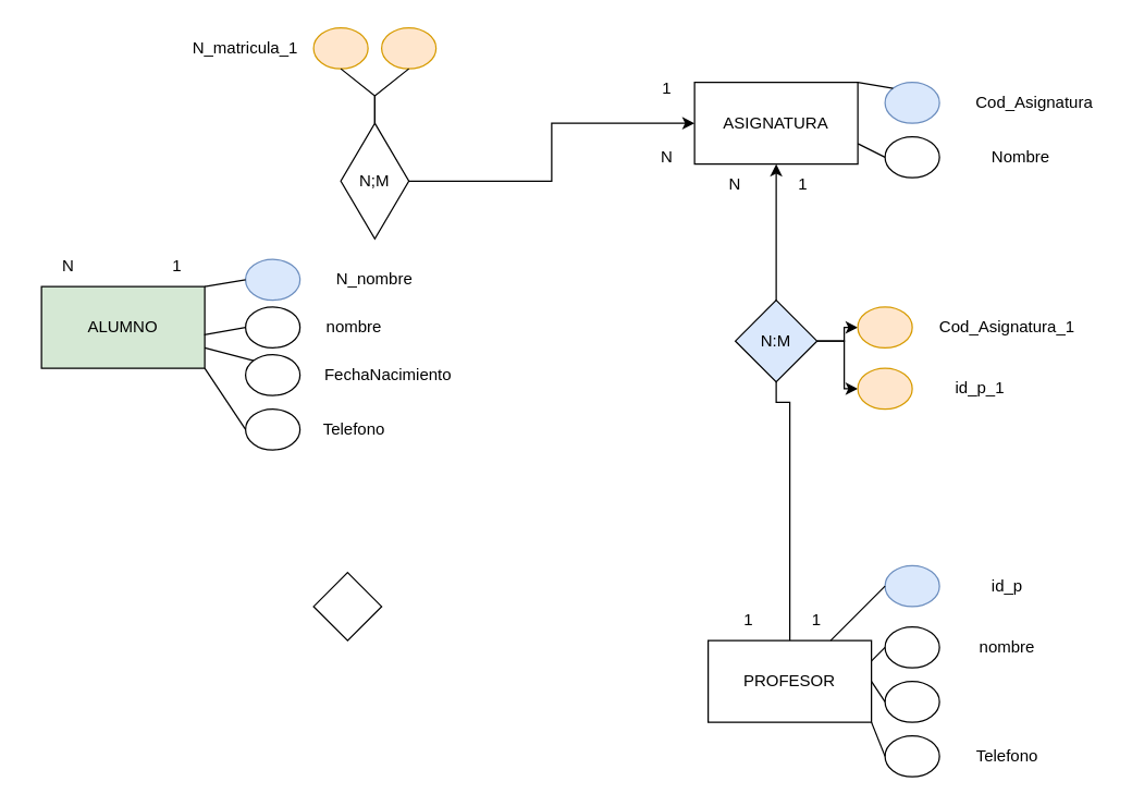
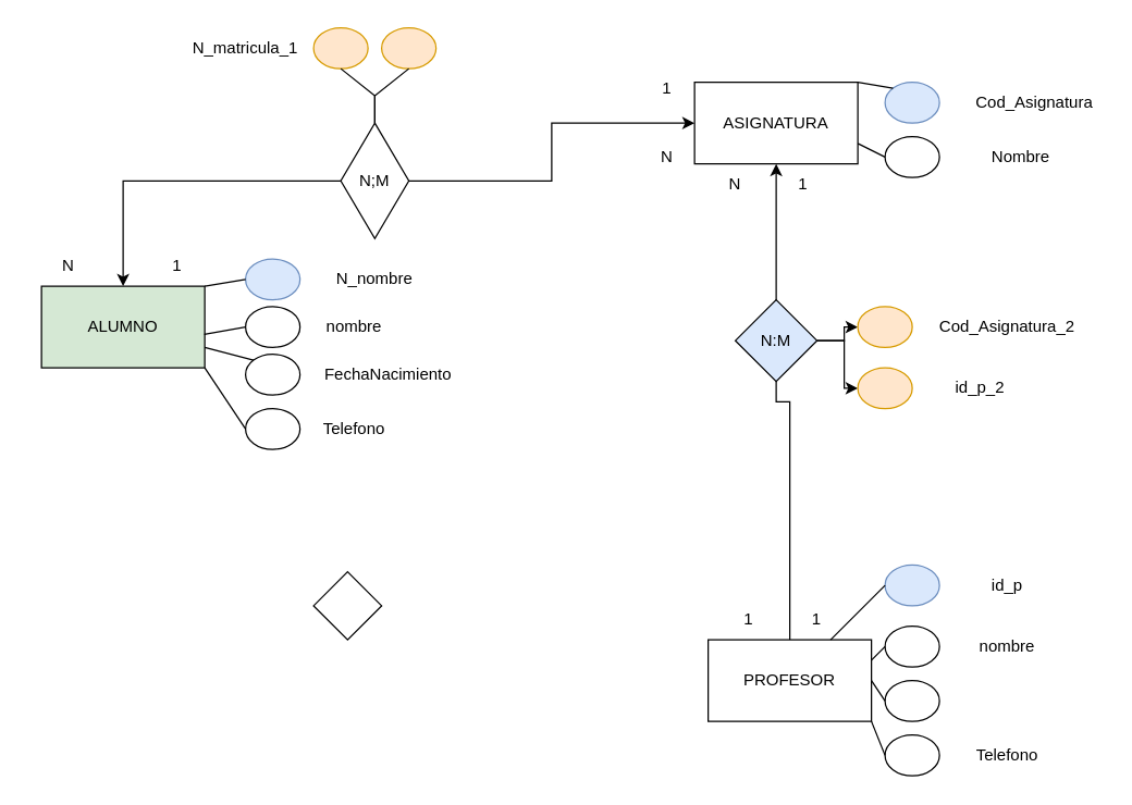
  <mxCell id="0" />
  <mxCell id="1" parent="0" />
  <mxCell id="2" value="&lt;font style=&quot;vertical-align: inherit;&quot;&gt;&lt;font style=&quot;vertical-align: inherit;&quot;&gt;ASIGNATURA&lt;/font&gt;&lt;/font&gt;" style="rounded=0;whiteSpace=wrap;html=1;" parent="1" vertex="1"><mxGeometry x="510" y="60" width="120" height="60" as="geometry" /></mxCell>
  <mxCell id="3" value="&lt;font style=&quot;vertical-align: inherit;&quot;&gt;&lt;font style=&quot;vertical-align: inherit;&quot;&gt;ALUMNO&lt;/font&gt;&lt;/font&gt;" style="rounded=0;whiteSpace=wrap;html=1;fillColor=#d5e8d4;" parent="1" vertex="1"><mxGeometry x="30" y="210" width="120" height="60" as="geometry" /></mxCell>
  <mxCell id="4" style="edgeStyle=orthogonalEdgeStyle;rounded=0;orthogonalLoop=1;jettySize=auto;html=1;entryX=0.5;entryY=1;entryDx=0;entryDy=0;" edge="1" parent="1" source="5" target="2"><mxGeometry relative="1" as="geometry" /></mxCell>
  <mxCell id="5" value="&lt;font style=&quot;vertical-align: inherit;&quot;&gt;&lt;font style=&quot;vertical-align: inherit;&quot;&gt;PROFESOR&lt;br&gt;&lt;/font&gt;&lt;/font&gt;" style="rounded=0;whiteSpace=wrap;html=1;" parent="1" vertex="1"><mxGeometry x="520" y="470" width="120" height="60" as="geometry" /></mxCell>
  <mxCell id="6" value="" style="rhombus;whiteSpace=wrap;html=1;" parent="1" vertex="1"><mxGeometry x="230" y="420" width="50" height="50" as="geometry" /></mxCell>
  <mxCell id="7" value="" style="ellipse;whiteSpace=wrap;html=1;fillColor=#dae8fc;strokeColor=#6c8ebf;" parent="1" vertex="1"><mxGeometry x="180" y="190" width="40" height="30" as="geometry" /></mxCell>
  <mxCell id="8" value="" style="ellipse;whiteSpace=wrap;html=1;fillStyle=solid;" parent="1" vertex="1"><mxGeometry x="180" y="225" width="40" height="30" as="geometry" /></mxCell>
  <mxCell id="9" value="" style="ellipse;whiteSpace=wrap;html=1;" parent="1" vertex="1"><mxGeometry x="180" y="260" width="40" height="30" as="geometry" /></mxCell>
  <mxCell id="10" value="" style="ellipse;whiteSpace=wrap;html=1;" parent="1" vertex="1"><mxGeometry x="180" y="300" width="40" height="30" as="geometry" /></mxCell>
  <mxCell id="11" value="&lt;font style=&quot;vertical-align: inherit;&quot;&gt;&lt;font style=&quot;vertical-align: inherit;&quot;&gt;N_matricula_1&lt;/font&gt;&lt;/font&gt;" style="text;html=1;strokeColor=none;fillColor=none;align=center;verticalAlign=middle;whiteSpace=wrap;rounded=0;" parent="1" vertex="1"><mxGeometry x="150" width="60" height="30" as="geometry" y="20" /></mxCell>
  <mxCell id="12" value="&lt;font style=&quot;vertical-align: inherit;&quot;&gt;&lt;font style=&quot;vertical-align: inherit;&quot;&gt;nombre&lt;/font&gt;&lt;/font&gt;" style="text;html=1;strokeColor=none;fillColor=none;align=center;verticalAlign=middle;whiteSpace=wrap;rounded=0;" parent="1" vertex="1"><mxGeometry x="230" y="225" width="60" height="30" as="geometry" /></mxCell>
  <mxCell id="13" value="&lt;font style=&quot;vertical-align: inherit;&quot;&gt;&lt;font style=&quot;vertical-align: inherit;&quot;&gt;FechaNacimiento&lt;/font&gt;&lt;/font&gt;" style="text;html=1;strokeColor=none;fillColor=none;align=center;verticalAlign=middle;whiteSpace=wrap;rounded=0;" parent="1" vertex="1"><mxGeometry x="230" y="260" width="110" height="30" as="geometry" /></mxCell>
  <mxCell id="14" value="&lt;font style=&quot;vertical-align: inherit;&quot;&gt;&lt;font style=&quot;vertical-align: inherit;&quot;&gt;Telefono&lt;/font&gt;&lt;/font&gt;" style="text;html=1;strokeColor=none;fillColor=none;align=center;verticalAlign=middle;whiteSpace=wrap;rounded=0;" parent="1" vertex="1"><mxGeometry x="230" y="300" width="60" height="30" as="geometry" /></mxCell>
  <mxCell id="15" value="" style="ellipse;whiteSpace=wrap;html=1;fillColor=#dae8fc;strokeColor=#6c8ebf;" parent="1" vertex="1"><mxGeometry x="650" y="60" width="40" height="30" as="geometry" /></mxCell>
  <mxCell id="16" value="" style="ellipse;whiteSpace=wrap;html=1;" parent="1" vertex="1"><mxGeometry x="650" y="100" width="40" height="30" as="geometry" /></mxCell>
  <mxCell id="17" value="&lt;font style=&quot;vertical-align: inherit;&quot;&gt;&lt;font style=&quot;vertical-align: inherit;&quot;&gt;Nombre&lt;/font&gt;&lt;/font&gt;" style="text;html=1;strokeColor=none;fillColor=none;align=center;verticalAlign=middle;whiteSpace=wrap;rounded=0;" parent="1" vertex="1"><mxGeometry x="720" y="100" width="60" height="30" as="geometry" /></mxCell>
  <mxCell id="18" value="&lt;font style=&quot;vertical-align: inherit;&quot;&gt;&lt;font style=&quot;vertical-align: inherit;&quot;&gt;id_p&lt;/font&gt;&lt;/font&gt;" style="text;html=1;strokeColor=none;fillColor=none;align=center;verticalAlign=middle;whiteSpace=wrap;rounded=0;" parent="1" vertex="1"><mxGeometry x="710" y="415" width="60" height="30" as="geometry" /></mxCell>
  <mxCell id="19" value="&lt;font style=&quot;vertical-align: inherit;&quot;&gt;&lt;font style=&quot;vertical-align: inherit;&quot;&gt;nombre&lt;/font&gt;&lt;/font&gt;" style="text;html=1;strokeColor=none;fillColor=none;align=center;verticalAlign=middle;whiteSpace=wrap;rounded=0;" parent="1" vertex="1"><mxGeometry x="710" y="460" width="60" height="30" as="geometry" /></mxCell>
  <mxCell id="20" value="&lt;font style=&quot;vertical-align: inherit;&quot;&gt;&lt;font style=&quot;vertical-align: inherit;&quot;&gt;Telefono&lt;/font&gt;&lt;/font&gt;" style="text;html=1;strokeColor=none;fillColor=none;align=center;verticalAlign=middle;whiteSpace=wrap;rounded=0;" parent="1" vertex="1"><mxGeometry x="710" y="540" width="60" height="30" as="geometry" /></mxCell>
  <mxCell id="21" value="" style="ellipse;whiteSpace=wrap;html=1;fillColor=#dae8fc;strokeColor=#6c8ebf;" parent="1" vertex="1"><mxGeometry x="650" y="415" width="40" height="30" as="geometry" /></mxCell>
  <mxCell id="22" value="" style="ellipse;whiteSpace=wrap;html=1;" parent="1" vertex="1"><mxGeometry x="650" y="460" width="40" height="30" as="geometry" /></mxCell>
  <mxCell id="23" value="" style="ellipse;whiteSpace=wrap;html=1;" parent="1" vertex="1"><mxGeometry x="650" y="500" width="40" height="30" as="geometry" /></mxCell>
  <mxCell id="24" value="" style="ellipse;whiteSpace=wrap;html=1;" parent="1" vertex="1"><mxGeometry x="650" y="540" width="40" height="30" as="geometry" /></mxCell>
  <mxCell id="25" value="" style="endArrow=none;html=1;rounded=0;exitX=0.75;exitY=0;exitDx=0;exitDy=0;entryX=0;entryY=0.5;entryDx=0;entryDy=0;" parent="1" source="5" target="21" edge="1"><mxGeometry width="50" height="50" relative="1" as="geometry"><mxPoint x="380" y="420" as="sourcePoint" /><mxPoint x="430" y="370" as="targetPoint" /></mxGeometry></mxCell>
  <mxCell id="26" value="" style="endArrow=none;html=1;rounded=0;entryX=0;entryY=0.5;entryDx=0;entryDy=0;exitX=1;exitY=0.25;exitDx=0;exitDy=0;" parent="1" source="5" target="22" edge="1"><mxGeometry width="50" height="50" relative="1" as="geometry"><mxPoint x="630" y="490" as="sourcePoint" /><mxPoint x="660" y="440" as="targetPoint" /></mxGeometry></mxCell>
  <mxCell id="27" value="" style="endArrow=none;html=1;rounded=0;exitX=1;exitY=0.5;exitDx=0;exitDy=0;entryX=0;entryY=0.5;entryDx=0;entryDy=0;" parent="1" source="5" target="23" edge="1"><mxGeometry width="50" height="50" relative="1" as="geometry"><mxPoint x="630" y="490" as="sourcePoint" /><mxPoint x="670" y="450" as="targetPoint" /></mxGeometry></mxCell>
  <mxCell id="28" value="" style="endArrow=none;html=1;rounded=0;exitX=1;exitY=1;exitDx=0;exitDy=0;entryX=0;entryY=0.5;entryDx=0;entryDy=0;" parent="1" source="5" target="24" edge="1"><mxGeometry width="50" height="50" relative="1" as="geometry"><mxPoint x="640" y="500" as="sourcePoint" /><mxPoint x="680" y="460" as="targetPoint" /></mxGeometry></mxCell>
  <mxCell id="29" value="" style="endArrow=none;html=1;rounded=0;exitX=1;exitY=0;exitDx=0;exitDy=0;entryX=0;entryY=0;entryDx=0;entryDy=0;" parent="1" source="2" target="15" edge="1"><mxGeometry width="50" height="50" relative="1" as="geometry"><mxPoint x="630" y="70" as="sourcePoint" /><mxPoint x="680" as="targetPoint" y="20" /></mxGeometry></mxCell>
  <mxCell id="30" value="" style="endArrow=none;html=1;rounded=0;entryX=0;entryY=0.5;entryDx=0;entryDy=0;exitX=1;exitY=0.75;exitDx=0;exitDy=0;" parent="1" source="2" target="16" edge="1"><mxGeometry width="50" height="50" relative="1" as="geometry"><mxPoint x="630" y="120" as="sourcePoint" /><mxPoint x="680" y="70" as="targetPoint" /></mxGeometry></mxCell>
  <mxCell id="31" value="" style="endArrow=none;html=1;rounded=0;entryX=0;entryY=0.5;entryDx=0;entryDy=0;exitX=0.997;exitY=0.589;exitDx=0;exitDy=0;exitPerimeter=0;" parent="1" source="3" target="8" edge="1"><mxGeometry width="50" height="50" relative="1" as="geometry"><mxPoint x="150" y="260" as="sourcePoint" /><mxPoint x="200" y="210" as="targetPoint" /></mxGeometry></mxCell>
  <mxCell id="32" value="" style="endArrow=none;html=1;rounded=0;entryX=0;entryY=0.5;entryDx=0;entryDy=0;exitX=1;exitY=0;exitDx=0;exitDy=0;" parent="1" source="3" target="7" edge="1"><mxGeometry width="50" height="50" relative="1" as="geometry"><mxPoint x="150" y="210" as="sourcePoint" /><mxPoint x="180" y="205" as="targetPoint" /></mxGeometry></mxCell>
  <mxCell id="33" value="" style="endArrow=none;html=1;rounded=0;entryX=0;entryY=0;entryDx=0;entryDy=0;exitX=0.997;exitY=0.589;exitDx=0;exitDy=0;exitPerimeter=0;" parent="1" target="9" edge="1"><mxGeometry width="50" height="50" relative="1" as="geometry"><mxPoint x="150" y="255" as="sourcePoint" /><mxPoint x="180" y="250" as="targetPoint" /></mxGeometry></mxCell>
  <mxCell id="34" value="" style="endArrow=none;html=1;rounded=0;entryX=0;entryY=0.5;entryDx=0;entryDy=0;exitX=1;exitY=1;exitDx=0;exitDy=0;" parent="1" source="3" target="10" edge="1"><mxGeometry width="50" height="50" relative="1" as="geometry"><mxPoint x="150" y="265" as="sourcePoint" /><mxPoint x="180" y="260" as="targetPoint" /></mxGeometry></mxCell>
  <mxCell id="35" value="1" style="text;html=1;strokeColor=none;fillColor=none;align=center;verticalAlign=middle;whiteSpace=wrap;rounded=0;" vertex="1" parent="1"><mxGeometry x="100" y="180" width="60" height="30" as="geometry" /></mxCell>
  <mxCell id="36" value="N" style="text;html=1;strokeColor=none;fillColor=none;align=center;verticalAlign=middle;whiteSpace=wrap;rounded=0;" vertex="1" parent="1"><mxGeometry x="460" y="100" width="60" height="30" as="geometry" /></mxCell>
  <mxCell id="37" value="1" style="text;html=1;strokeColor=none;fillColor=none;align=center;verticalAlign=middle;whiteSpace=wrap;rounded=0;" vertex="1" parent="1"><mxGeometry x="460" y="50" width="60" height="30" as="geometry" /></mxCell>
  <mxCell id="38" value="N" style="text;html=1;strokeColor=none;fillColor=none;align=center;verticalAlign=middle;whiteSpace=wrap;rounded=0;" vertex="1" parent="1"><mxGeometry x="20" y="180" width="60" height="30" as="geometry" /></mxCell>
+ <mxCell id="39" style="edgeStyle=orthogonalEdgeStyle;rounded=0;orthogonalLoop=1;jettySize=auto;html=1;entryX=0.5;entryY=0;entryDx=0;entryDy=0;" edge="1" parent="1" source="41" target="3"><mxGeometry relative="1" as="geometry" /></mxCell>
  <mxCell id="40" style="edgeStyle=orthogonalEdgeStyle;rounded=0;orthogonalLoop=1;jettySize=auto;html=1;entryX=0;entryY=0.5;entryDx=0;entryDy=0;" edge="1" parent="1" source="41" target="2"><mxGeometry relative="1" as="geometry" /></mxCell>
  <mxCell id="41" value="N;M" style="rhombus;whiteSpace=wrap;html=1;" parent="1" vertex="1"><mxGeometry x="250" y="90" width="50" height="85" as="geometry" /></mxCell>
  <mxCell id="42" value="" style="ellipse;whiteSpace=wrap;html=1;fillStyle=auto;fillColor=#ffe6cc;strokeColor=#d79b00;" vertex="1" parent="1"><mxGeometry x="230" width="40" height="30" as="geometry" y="20" /></mxCell>
  <mxCell id="43" value="" style="ellipse;whiteSpace=wrap;html=1;fillColor=#ffe6cc;strokeColor=#d79b00;" vertex="1" parent="1"><mxGeometry x="280" width="40" height="30" as="geometry" y="20" /></mxCell>
  <mxCell id="44" value="" style="endArrow=none;html=1;rounded=0;exitX=0.5;exitY=0;exitDx=0;exitDy=0;entryX=0.5;entryY=1;entryDx=0;entryDy=0;" edge="1" parent="1" source="41" target="42"><mxGeometry width="50" height="50" relative="1" as="geometry"><mxPoint x="280" y="180" as="sourcePoint" /><mxPoint x="330" y="130" as="targetPoint" /><Array as="points"><mxPoint x="275" y="70" /></Array></mxGeometry></mxCell>
  <mxCell id="45" value="" style="endArrow=none;html=1;rounded=0;exitX=0.5;exitY=0;exitDx=0;exitDy=0;entryX=0.5;entryY=1;entryDx=0;entryDy=0;" edge="1" parent="1" source="41" target="43"><mxGeometry width="50" height="50" relative="1" as="geometry"><mxPoint x="280" y="70" as="sourcePoint" /><mxPoint x="330" y="130" as="targetPoint" /><Array as="points"><mxPoint x="275" y="70" /></Array></mxGeometry></mxCell>
  <mxCell id="46" value="&lt;font style=&quot;vertical-align: inherit;&quot;&gt;&lt;font style=&quot;vertical-align: inherit;&quot;&gt;N_nombre&lt;/font&gt;&lt;/font&gt;" style="text;html=1;strokeColor=none;fillColor=none;align=center;verticalAlign=middle;whiteSpace=wrap;rounded=0;" vertex="1" parent="1"><mxGeometry x="245" y="190" width="60" height="30" as="geometry" /></mxCell>
  <mxCell id="47" style="edgeStyle=orthogonalEdgeStyle;rounded=0;orthogonalLoop=1;jettySize=auto;html=1;entryX=0;entryY=0.5;entryDx=0;entryDy=0;" edge="1" parent="1" source="49" target="55"><mxGeometry relative="1" as="geometry" /></mxCell>
  <mxCell id="48" style="edgeStyle=orthogonalEdgeStyle;rounded=0;orthogonalLoop=1;jettySize=auto;html=1;" edge="1" parent="1" source="49" target="58"><mxGeometry relative="1" as="geometry" /></mxCell>
  <mxCell id="49" value="N:M" style="rhombus;whiteSpace=wrap;html=1;fillColor=#dae8fc;" vertex="1" parent="1"><mxGeometry x="540" y="220" width="60" height="60" as="geometry" /></mxCell>
  <mxCell id="50" value="1" style="text;html=1;strokeColor=none;fillColor=none;align=center;verticalAlign=middle;whiteSpace=wrap;rounded=0;" vertex="1" parent="1"><mxGeometry x="570" y="440" width="60" height="30" as="geometry" /></mxCell>
  <mxCell id="51" value="1" style="text;html=1;strokeColor=none;fillColor=none;align=center;verticalAlign=middle;whiteSpace=wrap;rounded=0;" vertex="1" parent="1"><mxGeometry x="560" y="120" width="60" height="30" as="geometry" /></mxCell>
  <mxCell id="52" value="N" style="text;html=1;strokeColor=none;fillColor=none;align=center;verticalAlign=middle;whiteSpace=wrap;rounded=0;" vertex="1" parent="1"><mxGeometry x="510" y="120" width="60" height="30" as="geometry" /></mxCell>
  <mxCell id="53" value="1" style="text;html=1;strokeColor=none;fillColor=none;align=center;verticalAlign=middle;whiteSpace=wrap;rounded=0;" vertex="1" parent="1"><mxGeometry x="520" y="440" width="60" height="30" as="geometry" /></mxCell>
  <mxCell id="54" value="&lt;font style=&quot;vertical-align: inherit;&quot;&gt;&lt;font style=&quot;vertical-align: inherit;&quot;&gt;Cod_Asignatura&lt;/font&gt;&lt;/font&gt;" style="text;html=1;strokeColor=none;fillColor=none;align=center;verticalAlign=middle;whiteSpace=wrap;rounded=0;" vertex="1" parent="1"><mxGeometry x="710" y="60" width="100" height="30" as="geometry" /></mxCell>
  <mxCell id="55" value="" style="ellipse;whiteSpace=wrap;html=1;fillColor=#ffe6cc;strokeColor=#d79b00;" vertex="1" parent="1"><mxGeometry x="630" y="225" width="40" height="30" as="geometry" /></mxCell>
- <mxCell id="56" value="&lt;font style=&quot;vertical-align: inherit;&quot;&gt;&lt;font style=&quot;vertical-align: inherit;&quot;&gt;Cod_Asignatura_1&lt;/font&gt;&lt;/font&gt;" style="text;html=1;strokeColor=none;fillColor=none;align=center;verticalAlign=middle;whiteSpace=wrap;rounded=0;" vertex="1" parent="1"><mxGeometry x="690" y="225" width="100" height="30" as="geometry" /></mxCell>
- <mxCell id="57" value="&lt;font style=&quot;vertical-align: inherit;&quot;&gt;&lt;font style=&quot;vertical-align: inherit;&quot;&gt;id_p_1&lt;/font&gt;&lt;/font&gt;" style="text;html=1;strokeColor=none;fillColor=none;align=center;verticalAlign=middle;whiteSpace=wrap;rounded=0;" vertex="1" parent="1"><mxGeometry x="690" y="270" width="60" height="30" as="geometry" /></mxCell>
+ <mxCell id="56" value="&lt;font style=&quot;vertical-align: inherit;&quot;&gt;&lt;font style=&quot;vertical-align: inherit;&quot;&gt;Cod_Asignatura_2&lt;/font&gt;&lt;/font&gt;" style="text;html=1;strokeColor=none;fillColor=none;align=center;verticalAlign=middle;whiteSpace=wrap;rounded=0;" vertex="1" parent="1"><mxGeometry x="690" y="225" width="100" height="30" as="geometry" /></mxCell>
+ <mxCell id="57" value="&lt;font style=&quot;vertical-align: inherit;&quot;&gt;&lt;font style=&quot;vertical-align: inherit;&quot;&gt;id_p_2&lt;/font&gt;&lt;/font&gt;" style="text;html=1;strokeColor=none;fillColor=none;align=center;verticalAlign=middle;whiteSpace=wrap;rounded=0;" vertex="1" parent="1"><mxGeometry x="690" y="270" width="60" height="30" as="geometry" /></mxCell>
  <mxCell id="58" value="" style="ellipse;whiteSpace=wrap;html=1;fillColor=#ffe6cc;strokeColor=#d79b00;" vertex="1" parent="1"><mxGeometry x="630" y="270" width="40" height="30" as="geometry" /></mxCell>
